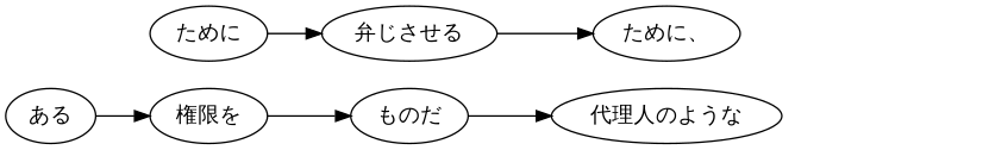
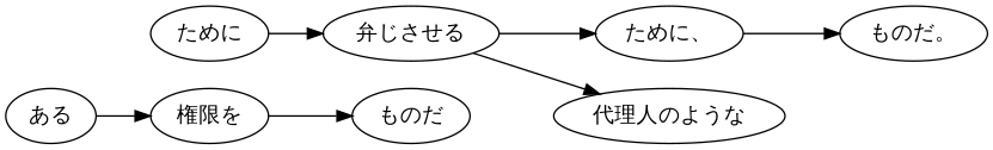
  digraph {
    rankdir=LR
    n1 [label="ために"]
    n2 [label="弁じさせる"]
    n3 [label="ために、"]
+   n4 [label="ものだ。"]
    n5 [label="ある"]
    n6 [label="権限を"]
    n7 [label="ものだ"]
    n8 [label="代理人のような"]
    n1 -> n2
    n2 -> n3
+   n3 -> n4
    n5 -> n6
    n6 -> n7
-   n7 -> n8
+   n2 -> n8
  }
